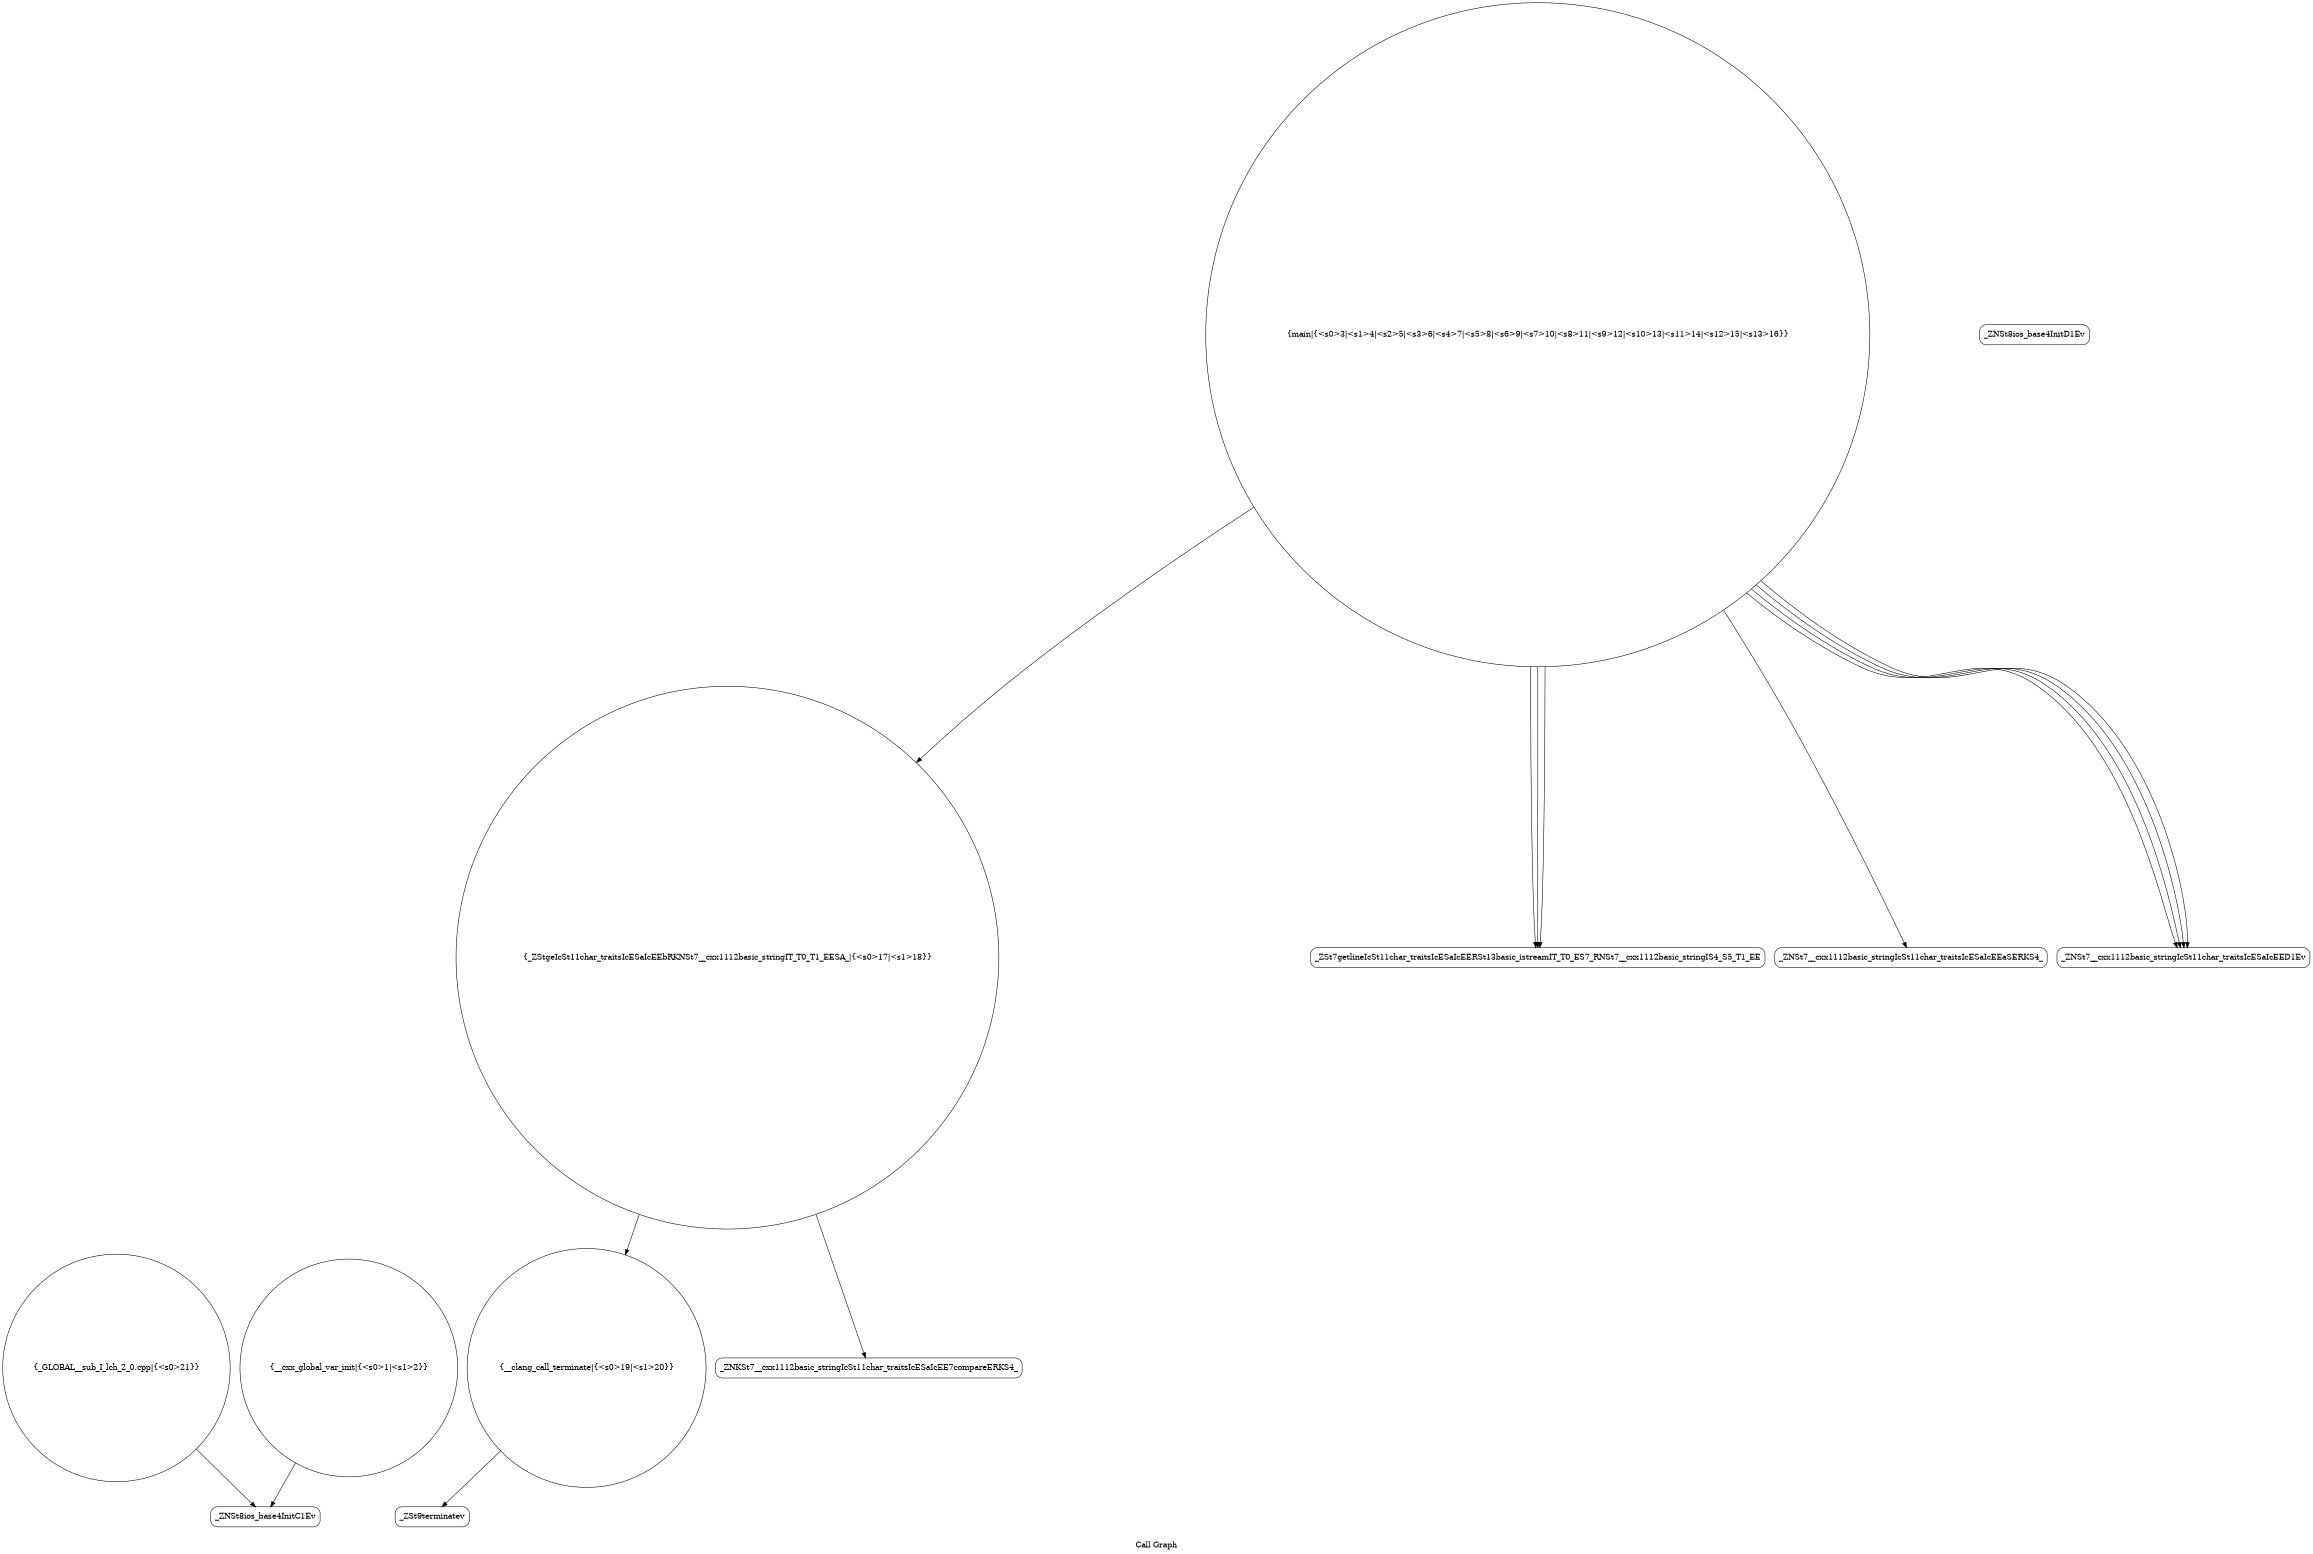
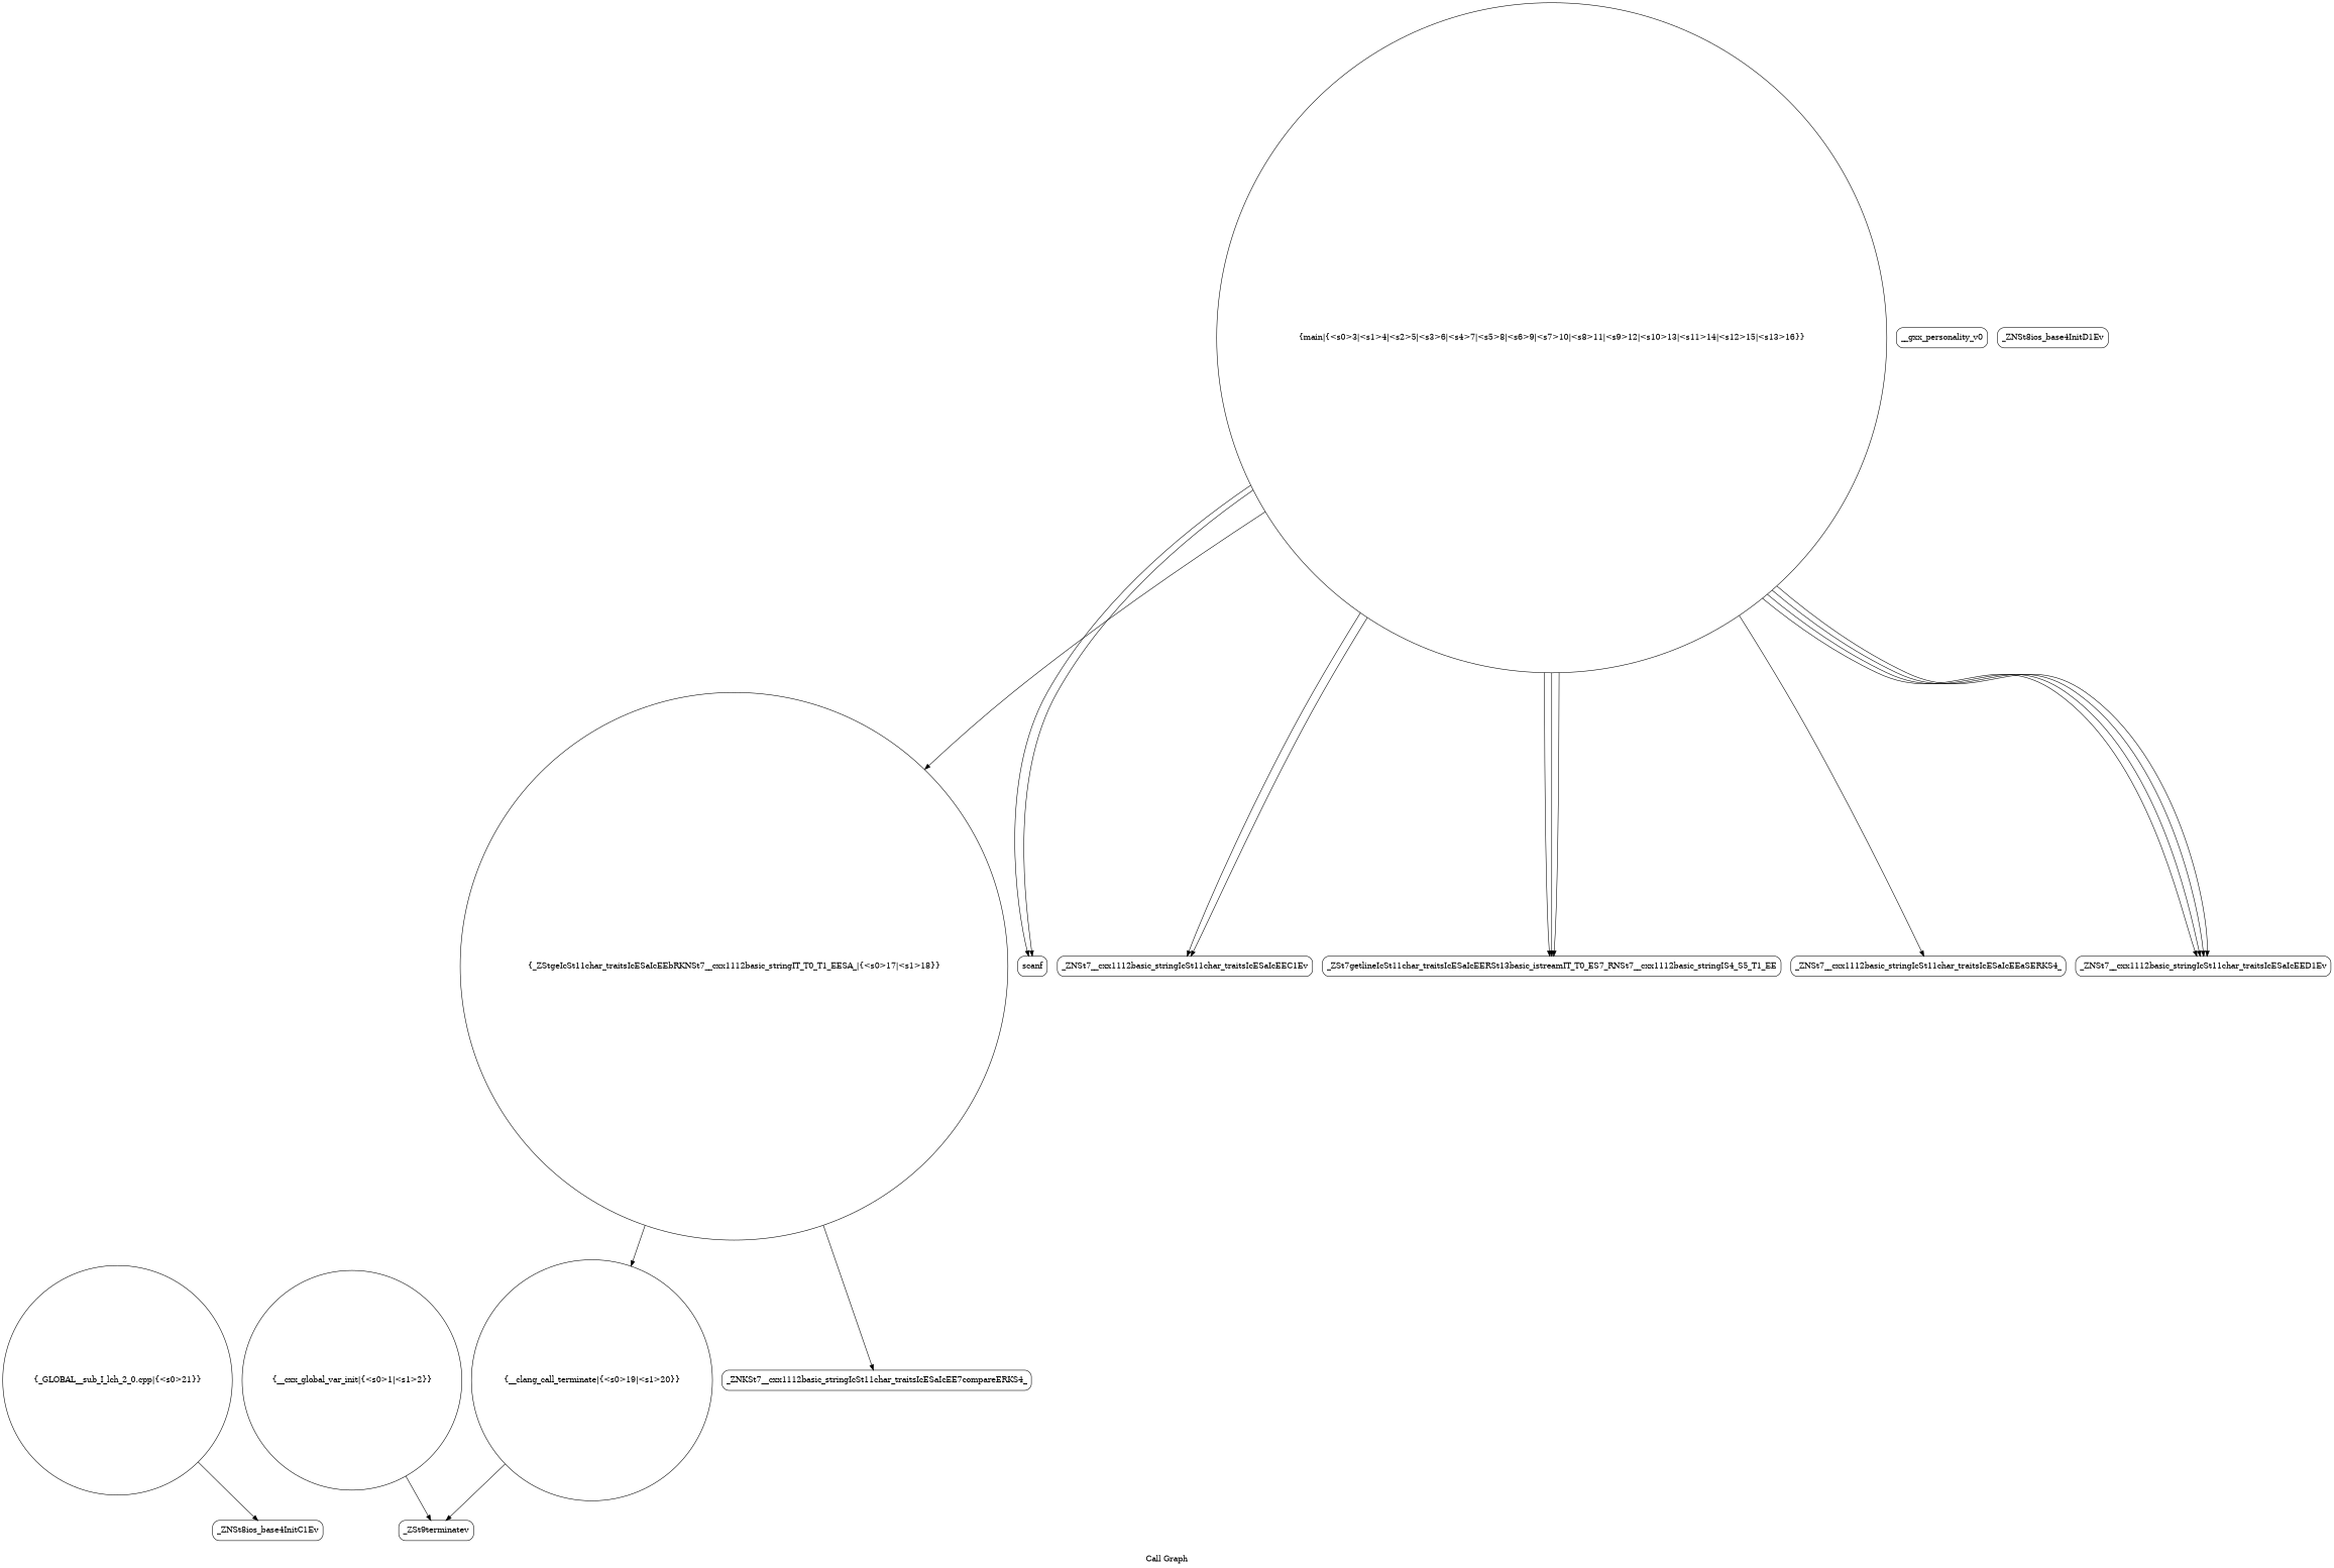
  digraph {
    label="Call Graph"
    node [shape=Mrecord]
    edge [color=black tailport=s0]
    n1 [label="{__cxx_global_var_init|{<s0>1|<s1>2}}" shape=circle]
    n2 [label="{_ZNSt8ios_base4InitC1Ev}"]
+   n3 [label="{__gxx_personality_v0}"]
    n4 [label="{__clang_call_terminate|{<s0>19|<s1>20}}" shape=circle]
    n5 [label="{_ZSt9terminatev}"]
    n6 [label="{_ZNSt8ios_base4InitD1Ev}"]
    n7 [label="{_ZStgeIcSt11char_traitsIcESaIcEEbRKNSt7__cxx1112basic_stringIT_T0_T1_EESA_|{<s0>17|<s1>18}}" shape=circle]
    n8 [label="{_ZNKSt7__cxx1112basic_stringIcSt11char_traitsIcESaIcEE7compareERKS4_}"]
    n9 [label="{main|{<s0>3|<s1>4|<s2>5|<s3>6|<s4>7|<s5>8|<s6>9|<s7>10|<s8>11|<s9>12|<s10>13|<s11>14|<s12>15|<s13>16}}" shape=circle]
+   n10 [label="{scanf}"]
+   n11 [label="{_ZNSt7__cxx1112basic_stringIcSt11char_traitsIcESaIcEEC1Ev}"]
    n12 [label="{_ZSt7getlineIcSt11char_traitsIcESaIcEERSt13basic_istreamIT_T0_ES7_RNSt7__cxx1112basic_stringIS4_S5_T1_EE}"]
    n13 [label="{_ZNSt7__cxx1112basic_stringIcSt11char_traitsIcESaIcEEaSERKS4_}"]
    n14 [label="{_ZNSt7__cxx1112basic_stringIcSt11char_traitsIcESaIcEED1Ev}"]
    n15 [label="{_GLOBAL__sub_I_lch_2_0.cpp|{<s0>21}}" shape=circle]
-   n1 -> n2
+   n1 -> n5
    n4 -> n5 [tailport=s1]
    n7 -> n4 [tailport=s1]
    n7 -> n8
    n9 -> n7 [tailport=s7]
+   n9 -> n10
+   n9 -> n10 [tailport=s2]
+   n9 -> n11 [tailport=s1]
+   n9 -> n11 [tailport=s5]
    n9 -> n12 [tailport=s3]
    n9 -> n12 [tailport=s4]
    n9 -> n12 [tailport=s6]
    n9 -> n13 [tailport=s8]
    n9 -> n14 [tailport=s9]
    n9 -> n14 [tailport=s10]
    n9 -> n14 [tailport=s12]
    n9 -> n14 [tailport=s13]
    n15 -> n2
  }
